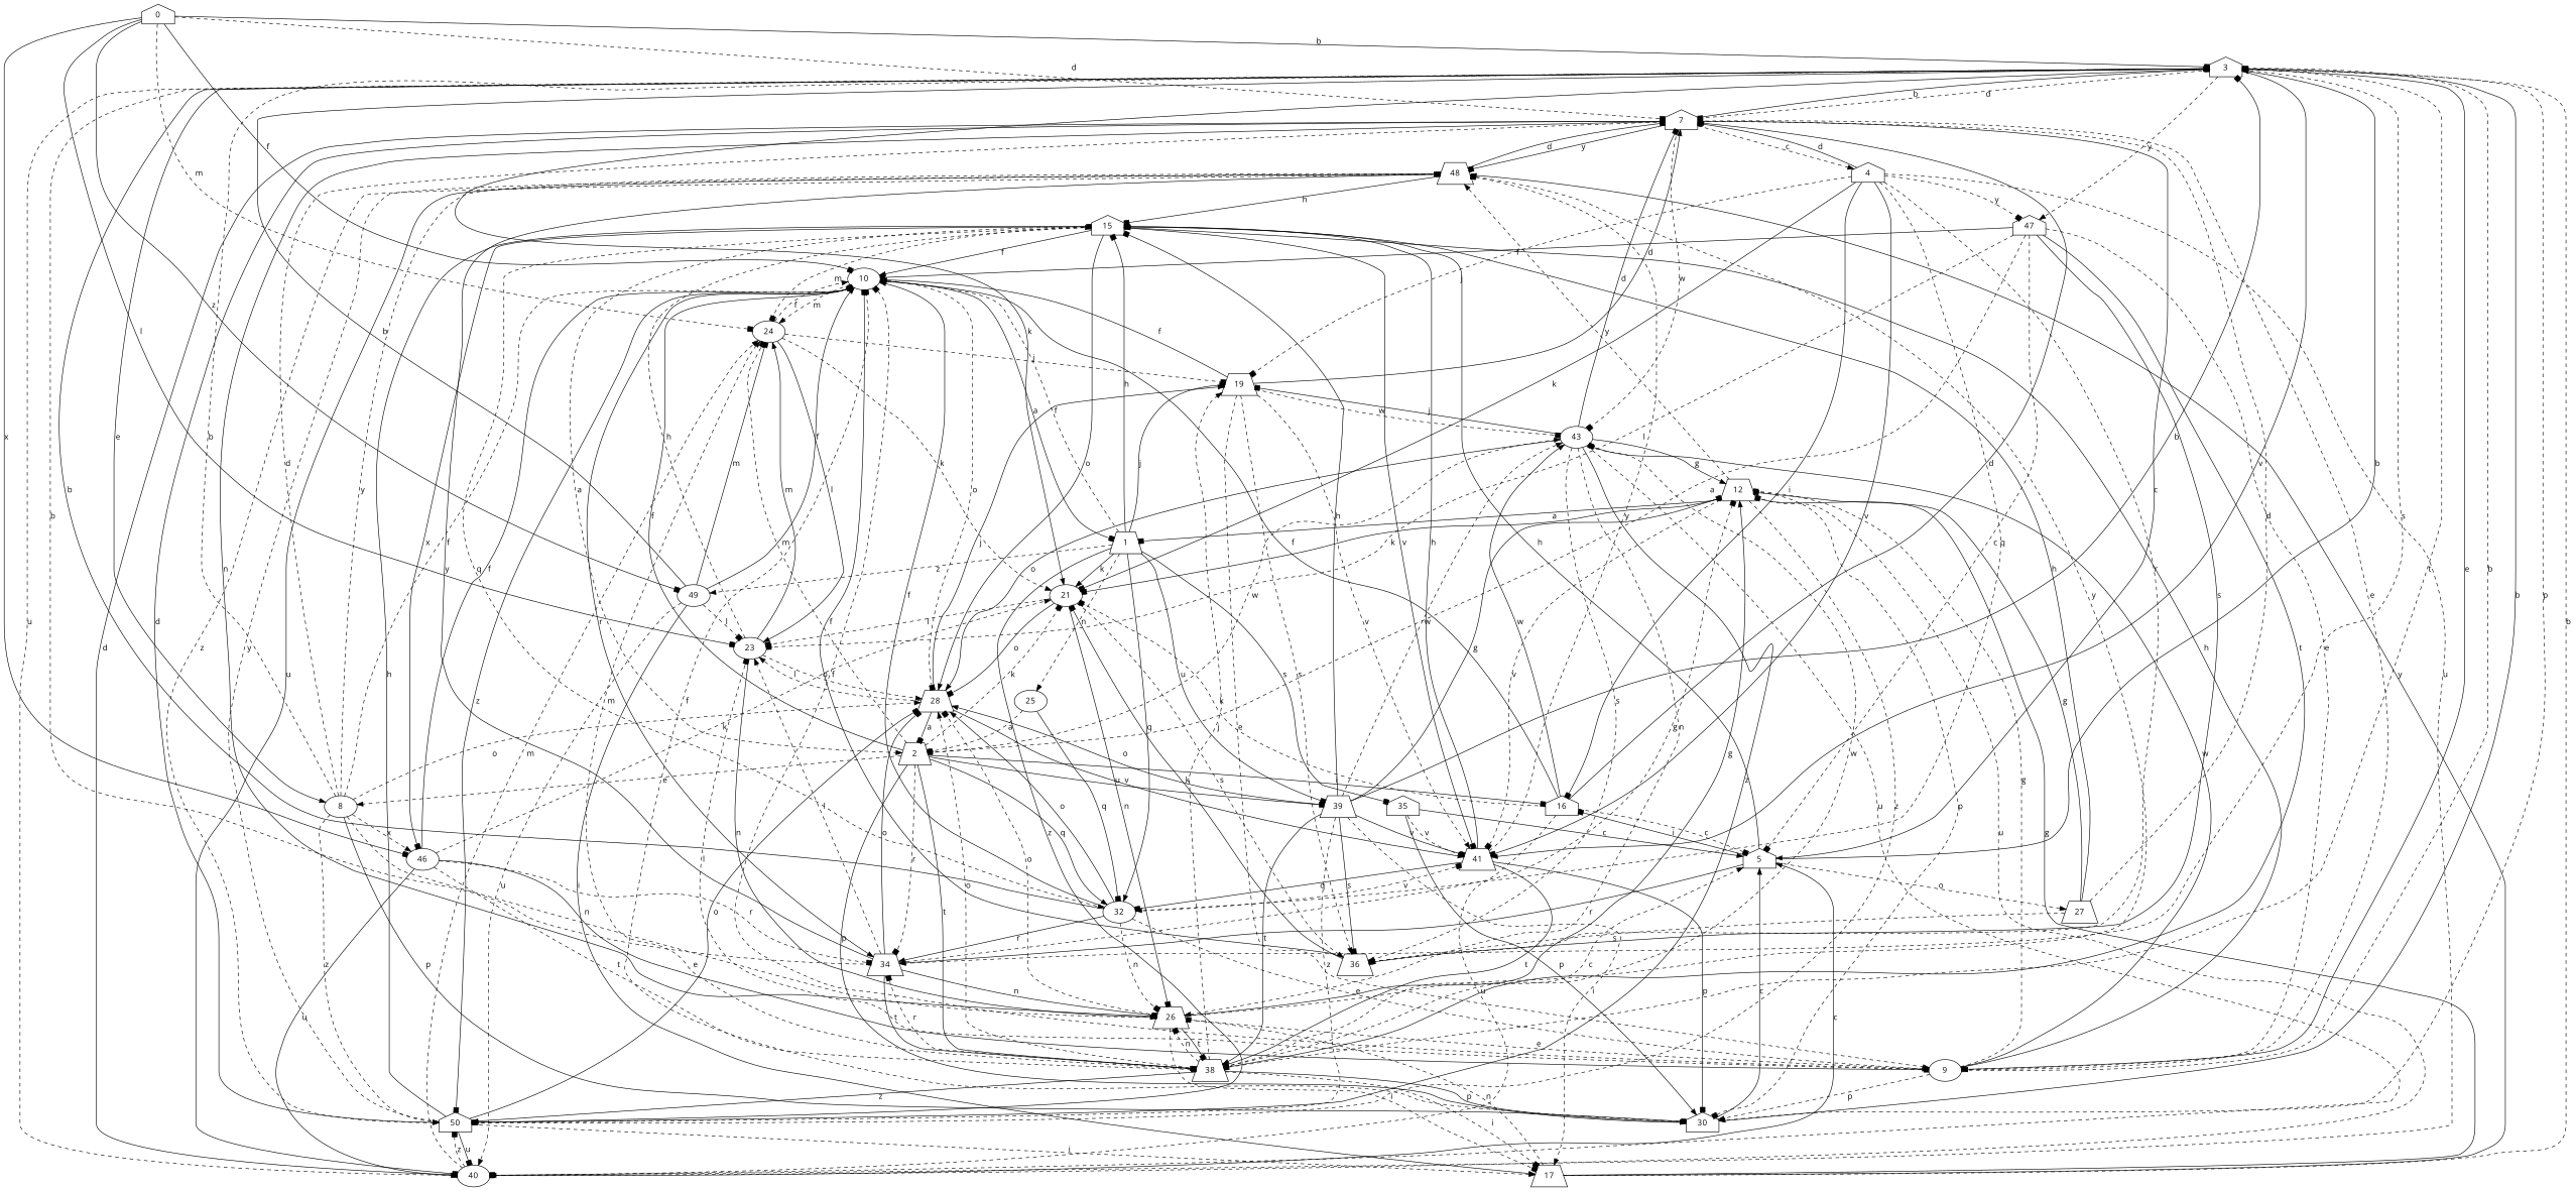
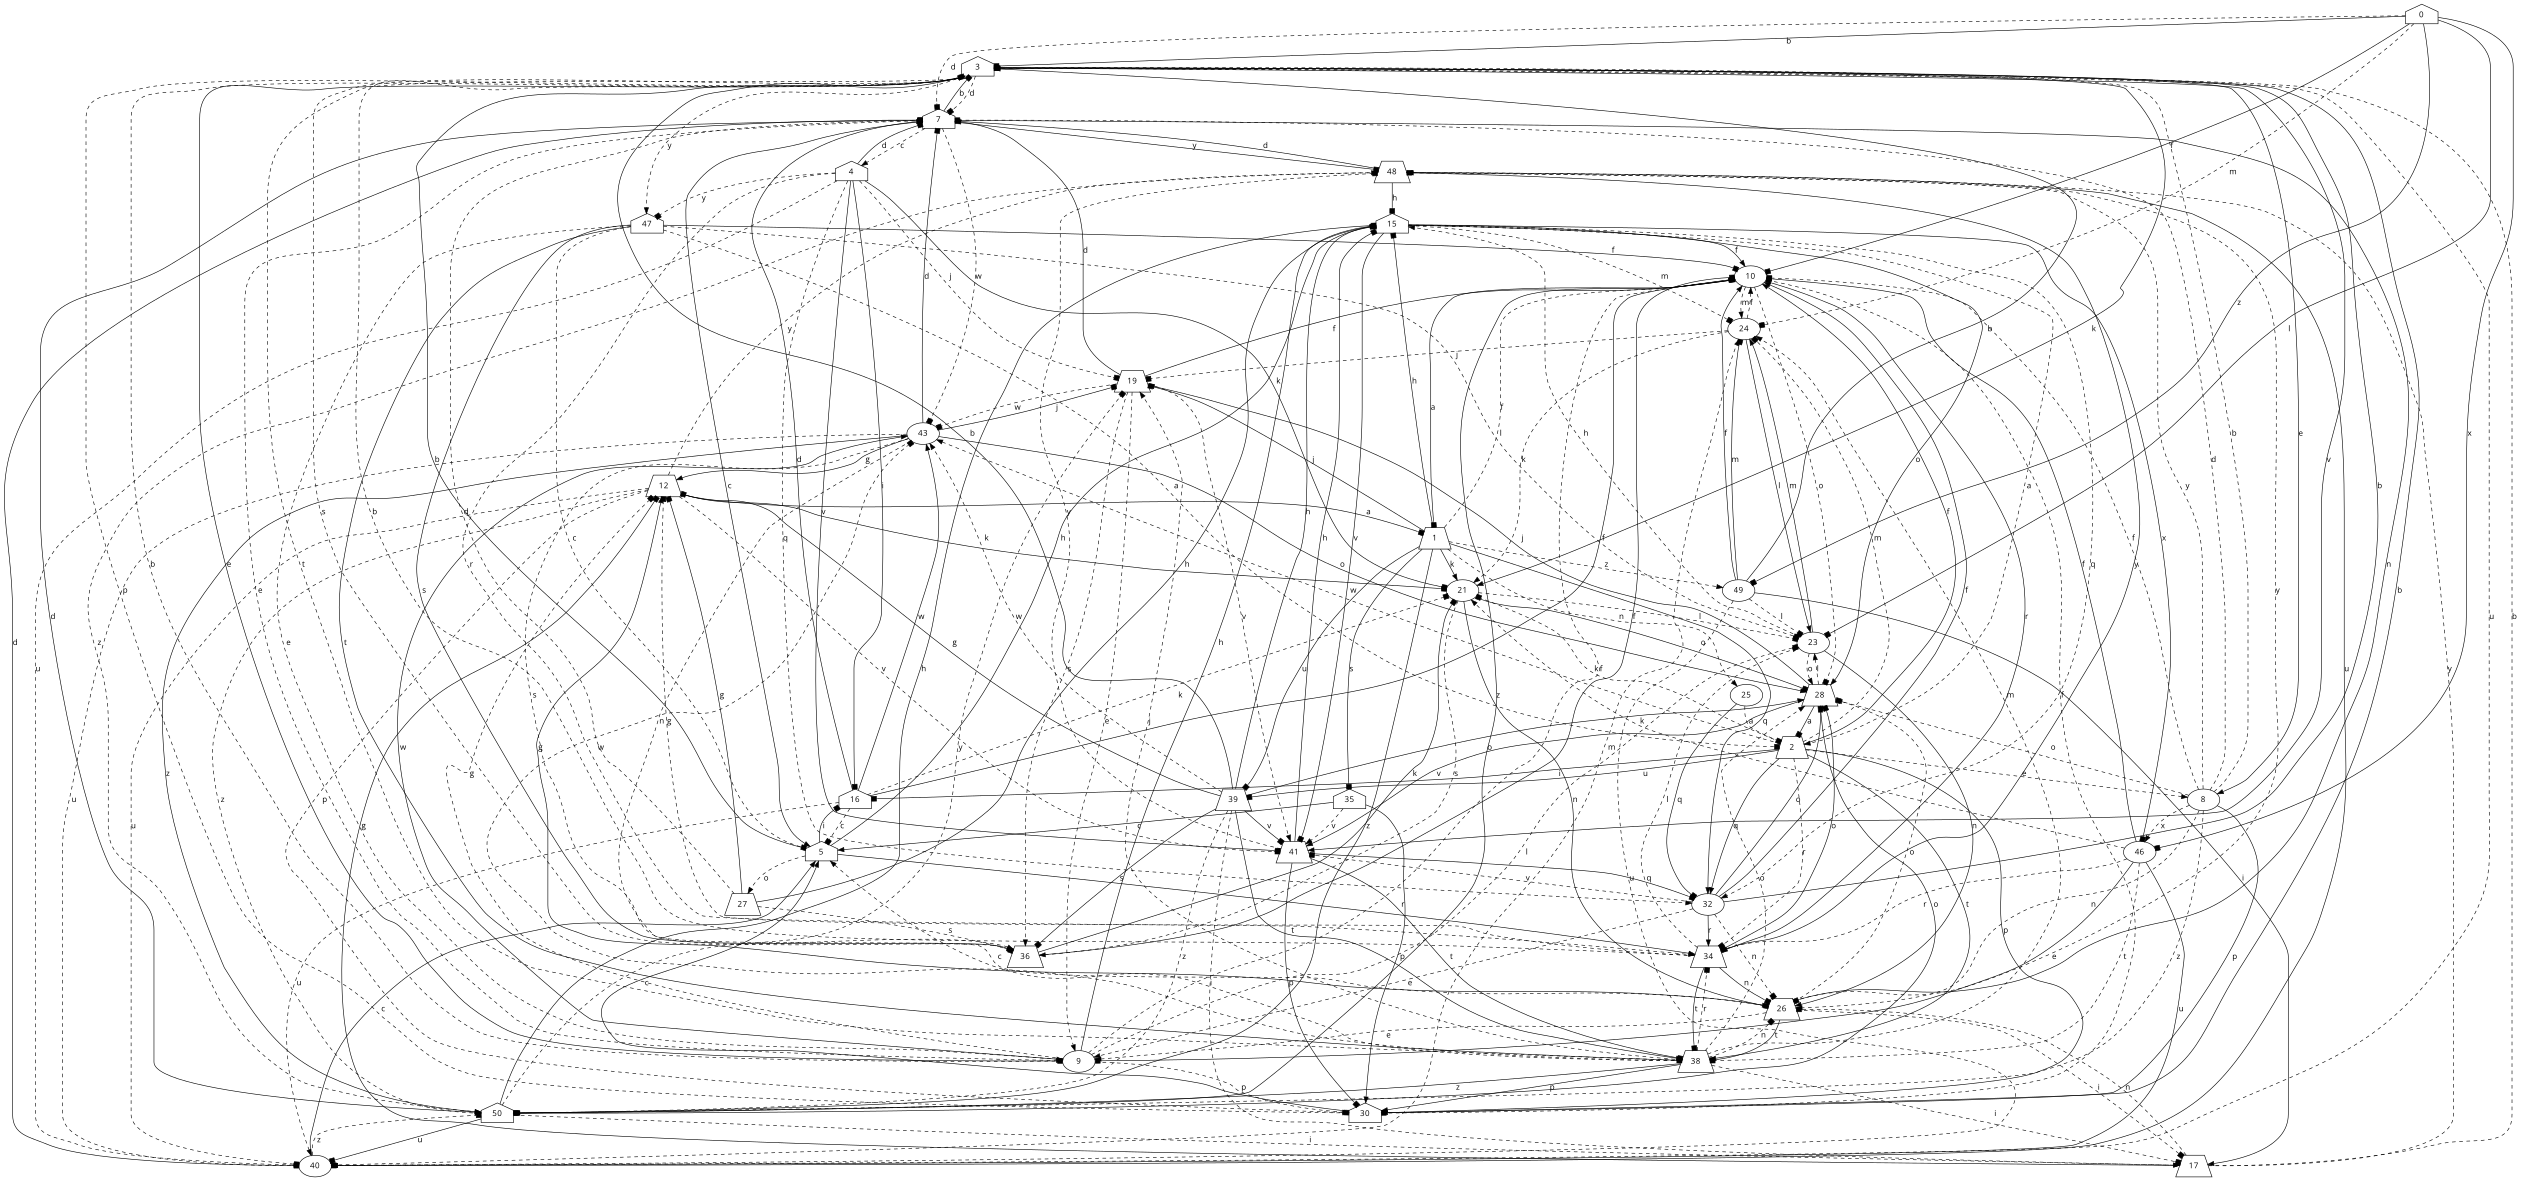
  strict digraph {
    fontname="Open Sans"
    node [fontname="Open Sans" shape=trapezium]
    edge [arrowhead=box fontname="Open Sans" style=solid]
    0 [shape=house]
    3 [shape=house]
    7 [shape=house]
    10 [shape=ellipse]
    23 [shape=ellipse]
    24 [shape=ellipse]
    46 [shape=ellipse]
    49 [shape=ellipse]
    21 [shape=ellipse]
    8 [shape=ellipse]
    30 [shape=house]
    38
    9 [shape=ellipse]
    36
    40 [shape=ellipse]
    41
    47 [shape=house]
    43 [shape=ellipse]
    4 [shape=house]
    5 [shape=house]
    26
    48
    1
    50 [shape=house]
    34
    28
    15 [shape=house]
    19
    17
    25 [shape=ellipse]
    32 [shape=ellipse]
    35 [shape=house]
    39
    2
    12
    16 [shape=house]
    27
    0 -> 3 [label=b]
    0 -> 7 [label=d style=dashed]
    0 -> 10 [label=f]
    0 -> 23 [label=l]
    0 -> 24 [label=m style=dashed]
    0 -> 46 [label=x]
    0 -> 49 [label=z]
    3 -> 7 [label=d style=dashed]
    3 -> 21 [arrowhead=normal label=k]
    3 -> 8 [arrowhead=normal label=e]
    3 -> 30 [arrowhead=normal label=p style=dashed]
    3 -> 38 [label=t style=dashed]
    3 -> 9 [label=e]
    3 -> 36 [arrowhead=normal label=s style=dashed]
    3 -> 40 [label=u style=dashed]
    3 -> 41 [arrowhead=normal label=v]
    3 -> 47 [arrowhead=normal label=y style=dashed]
    7 -> 3 [label=b]
    7 -> 9 [arrowhead=normal label=e style=dashed]
    7 -> 43 [label=w style=dashed]
    7 -> 4 [arrowhead=normal label=c style=dashed]
    7 -> 5 [arrowhead=normal label=c]
    7 -> 26 [label=n]
    7 -> 48 [label=y]
    10 -> 24 [arrowhead=normal label=m style=dashed]
    10 -> 1 [label=a]
    10 -> 50 [label=z]
    10 -> 34 [arrowhead=normal label=r]
    10 -> 28 [label=o style=dashed]
    23 -> 24 [arrowhead=normal label=m]
    23 -> 26 [arrowhead=normal label=n]
    23 -> 28 [arrowhead=normal label=o style=dashed]
    23 -> 15 [arrowhead=normal label=h style=dashed]
    24 -> 10 [arrowhead=normal label=f style=dashed]
    24 -> 23 [arrowhead=normal label=l]
    24 -> 21 [arrowhead=normal label=k style=dashed]
    24 -> 19 [label=j style=dashed]
    46 -> 10 [label=f]
    46 -> 21 [arrowhead=normal label=k style=dashed]
    46 -> 38 [label=t style=dashed]
    46 -> 9 [label=e]
    46 -> 40 [arrowhead=normal label=u]
    46 -> 34 [label=r style=dashed]
    49 -> 3 [arrowhead=normal label=b]
    49 -> 10 [arrowhead=normal label=f]
    49 -> 23 [label=l style=dashed]
    49 -> 24 [label=m]
    49 -> 40 [arrowhead=normal label=u style=dashed]
    49 -> 17 [arrowhead=normal label=i]
    21 -> 23 [label=l style=dashed]
    21 -> 36 [arrowhead=normal label=s style=dashed]
    21 -> 26 [label=n]
    21 -> 28 [label=o]
    8 -> 3 [label=b style=dashed]
    8 -> 7 [label=d style=dashed]
    8 -> 10 [label=f style=dashed]
    8 -> 46 [arrowhead=normal label=x style=dashed]
    8 -> 30 [label=p]
    8 -> 26 [arrowhead=normal label=n style=dashed]
    8 -> 48 [arrowhead=normal label=y style=dashed]
    8 -> 50 [arrowhead=normal label=z style=dashed]
    8 -> 28 [arrowhead=normal label=o style=dashed]
    30 -> 3 [label=b]
    30 -> 10 [label=f style=dashed]
    30 -> 5 [arrowhead=normal label=c]
    38 -> 24 [arrowhead=normal label=m style=dashed]
    38 -> 30 [arrowhead=normal label=p]
    38 -> 43 [label=w style=dashed]
    38 -> 5 [arrowhead=normal label=c style=dashed]
    38 -> 26 [label=n style=dashed]
    38 -> 50 [arrowhead=normal label=z]
    38 -> 34 [label=r style=dashed]
    38 -> 28 [arrowhead=normal label=o style=dashed]
    38 -> 19 [arrowhead=normal label=j style=dashed]
    38 -> 17 [label=i style=dashed]
    9 -> 3 [arrowhead=normal label=b style=dashed]
    9 -> 10 [label=f style=dashed]
    9 -> 23 [label=l style=dashed]
    9 -> 30 [arrowhead=normal label=p style=dashed]
    9 -> 43 [arrowhead=normal label=w]
    9 -> 15 [arrowhead=normal label=h]
    9 -> 12 [label=g style=dashed]
    36 -> 10 [label=f]
    36 -> 21 [label=k]
    40 -> 7 [label=d]
    40 -> 24 [arrowhead=normal label=m style=dashed]
    40 -> 5 [arrowhead=normal label=c]
    40 -> 50 [label=z style=dashed]
    41 -> 30 [label=p]
    41 -> 38 [label=t]
    41 -> 48 [label=y style=dashed]
    41 -> 15 [label=h]
    41 -> 32 [label=q]
    47 -> 10 [label=f]
    47 -> 23 [label=l style=dashed]
    47 -> 38 [label=t]
    47 -> 9 [arrowhead=normal label=e style=dashed]
    47 -> 36 [arrowhead=normal label=s]
    47 -> 5 [label=c style=dashed]
    47 -> 2 [label=a style=dashed]
    43 -> 7 [label=d]
    43 -> 36 [arrowhead=normal label=s style=dashed]
    43 -> 40 [label=u style=dashed]
    43 -> 26 [arrowhead=normal label=n style=dashed]
    43 -> 50 [arrowhead=normal label=z]
    43 -> 28 [arrowhead=normal label=o]
    43 -> 19 [label=j]
    43 -> 12 [arrowhead=normal label=g]
    4 -> 7 [label=d]
    4 -> 21 [label=k]
    4 -> 40 [label=u style=dashed]
    4 -> 41 [label=v]
    4 -> 47 [label=y style=dashed]
    4 -> 34 [arrowhead=normal label=r style=dashed]
    4 -> 19 [label=j style=dashed]
    4 -> 32 [arrowhead=normal label=q style=dashed]
    4 -> 16 [label=i]
    5 -> 3 [arrowhead=normal label=b]
    5 -> 34 [arrowhead=normal label=r]
    5 -> 15 [arrowhead=normal label=h]
    5 -> 16 [label=i]
    5 -> 27 [arrowhead=normal label=o style=dashed]
    26 -> 38 [label=t]
    26 -> 9 [arrowhead=normal label=e style=dashed]
    26 -> 48 [label=y style=dashed]
    26 -> 28 [label=o style=dashed]
    26 -> 17 [label=i style=dashed]
    26 -> 12 [arrowhead=normal label=g]
    48 -> 7 [label=d]
    48 -> 40 [label=u]
    48 -> 50 [arrowhead=normal label=z style=dashed]
    48 -> 15 [label=h]
    1 -> 10 [label=f style=dashed]
    1 -> 49 [arrowhead=normal label=z style=dashed]
    1 -> 21 [arrowhead=normal label=k]
    1 -> 50 [arrowhead=normal label=z]
    1 -> 15 [label=h]
    1 -> 19 [label=j]
    1 -> 25 [arrowhead=normal label=n style=dashed]
    1 -> 32 [arrowhead=normal label=q]
    1 -> 35 [label=s]
    1 -> 39 [label=u]
    50 -> 7 [label=d]
    50 -> 40 [label=u]
-   50 -> 48 [label=y style=dashed]
+   50 -> 19 [label=y style=dashed]
    50 -> 28 [label=o]
    50 -> 15 [label=h]
    50 -> 17 [arrowhead=normal label=i style=dashed]
    34 -> 3 [arrowhead=normal label=b style=dashed]
    34 -> 23 [arrowhead=normal label=l style=dashed]
    34 -> 38 [label=t]
    34 -> 26 [label=n]
    34 -> 48 [arrowhead=normal label=y]
    34 -> 28 [label=o]
    34 -> 12 [label=g style=dashed]
    28 -> 23 [arrowhead=normal label=l style=dashed]
    28 -> 41 [arrowhead=normal label=v]
    28 -> 19 [arrowhead=normal label=j]
    28 -> 2 [label=a]
    15 -> 10 [arrowhead=normal label=f]
    15 -> 24 [label=m style=dashed]
    15 -> 46 [label=x]
    15 -> 41 [label=v]
    15 -> 28 [arrowhead=normal label=o]
    15 -> 32 [arrowhead=normal label=q style=dashed]
    15 -> 2 [arrowhead=normal label=a style=dashed]
    19 -> 7 [arrowhead=normal label=d]
    19 -> 10 [arrowhead=normal label=f]
    19 -> 9 [arrowhead=normal label=e style=dashed]
    19 -> 36 [arrowhead=normal label=s style=dashed]
    19 -> 41 [arrowhead=normal label=v style=dashed]
    19 -> 43 [label=w style=dashed]
    17 -> 3 [label=b style=dashed]
    17 -> 26 [label=n style=dashed]
-   17 -> 48 [arrowhead=normal label=y]
+   17 -> 48 [arrowhead=normal label=y style=dashed]
    17 -> 12 [label=g]
    25 -> 32 [label=q]
    25 -> 2 [label=a style=dashed]
    32 -> 3 [arrowhead=normal label=b]
    32 -> 10 [arrowhead=normal label=f]
    32 -> 9 [arrowhead=normal label=e style=dashed]
    32 -> 41 [label=v style=dashed]
    32 -> 26 [label=n style=dashed]
    32 -> 34 [arrowhead=normal label=r]
    32 -> 28 [arrowhead=normal label=o]
    35 -> 30 [arrowhead=normal label=p]
    35 -> 41 [arrowhead=normal label=v style=dashed]
    35 -> 5 [arrowhead=normal label=c]
    39 -> 3 [label=b]
    39 -> 38 [arrowhead=normal label=t]
    39 -> 36 [label=s]
    39 -> 41 [label=v]
    39 -> 43 [arrowhead=normal label=w style=dashed]
    39 -> 50 [label=z style=dashed]
    39 -> 28 [arrowhead=normal label=o]
    39 -> 15 [label=h]
    39 -> 17 [arrowhead=normal label=i style=dashed]
    39 -> 12 [label=g]
    2 -> 10 [arrowhead=normal label=f]
    2 -> 24 [label=m style=dashed]
    2 -> 21 [label=k style=dashed]
    2 -> 8 [arrowhead=normal label=e style=dashed]
    2 -> 30 [arrowhead=normal label=p]
    2 -> 38 [arrowhead=normal label=t]
    2 -> 43 [arrowhead=normal label=w style=dashed]
    2 -> 34 [label=r style=dashed]
    2 -> 32 [arrowhead=normal label=q]
    2 -> 39 [label=u]
    2 -> 16 [label=i]
    12 -> 21 [label=k]
    12 -> 30 [label=p style=dashed]
    12 -> 40 [label=u style=dashed]
    12 -> 41 [label=v style=dashed]
    12 -> 48 [arrowhead=normal label=y style=dashed]
    12 -> 1 [label=a]
    12 -> 50 [arrowhead=normal label=z style=dashed]
    16 -> 7 [arrowhead=normal label=d]
    16 -> 10 [arrowhead=normal label=f]
    16 -> 21 [label=k style=dashed]
    16 -> 40 [arrowhead=normal label=u style=dashed]
    16 -> 43 [arrowhead=normal label=w]
    16 -> 5 [label=c style=dashed]
    27 -> 7 [label=d style=dashed]
    27 -> 36 [label=s style=dashed]
    27 -> 15 [label=h]
    27 -> 12 [label=g]
  }
